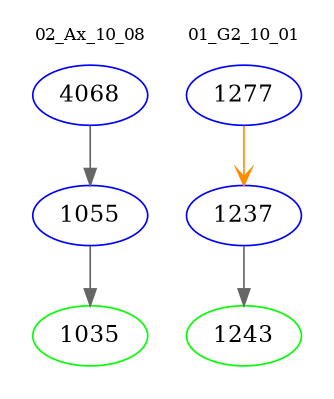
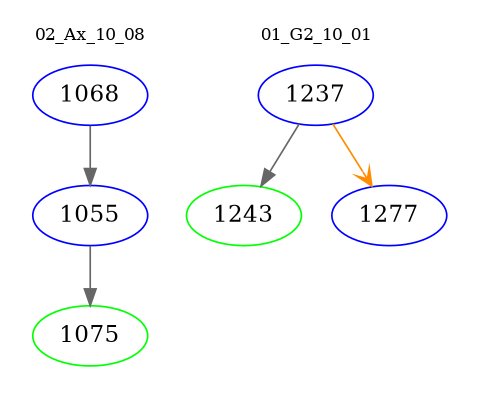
  digraph {
    node [color=blue]
    edge [arrowhead=normal color=gray40]
    n1 [label=1055]
-   n2 [label=4068]
-   n3 [color=green label=1035]
+   n2 [label=1068]
+   n3 [color=green label=1075]
    n4 [label=1237]
    n5 [color=green label=1243]
    n6 [label=1277]
    subgraph cluster_1 {
      color=white
      fontsize=10
      label="02_Ax_10_08"
      n1
      n2
      n3
    }
    subgraph cluster_2 {
      color=white
      fontsize=10
      label="01_G2_10_01"
      n4
      n5
      n6
    }
    n1 -> n3
    n2 -> n1
    n4 -> n5
-   n6 -> n4 [arrowhead=vee color=darkorange]
+   n4 -> n6 [arrowhead=vee color=darkorange]
  }
